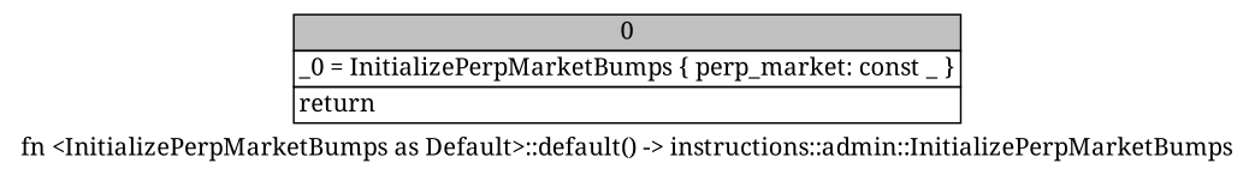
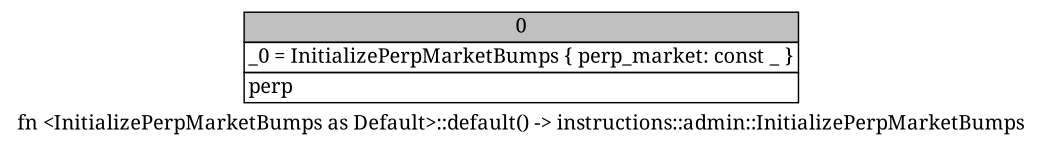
  digraph {
    fontname="Noto Serif"
    label=<fn &lt;InitializePerpMarketBumps as Default&gt;::default() -&gt; instructions::admin::InitializePerpMarketBumps<br align="left"/>>
-   n1 [fontname="Noto Serif" label=<<table border="0" cellborder="1" cellspacing="0"><tr><td bgcolor="gray" align="center" colspan="1">0</td></tr><tr><td align="left" balign="left">_0 = InitializePerpMarketBumps { perp_market: const _ }<br/></td></tr><tr><td align="left">return</td></tr></table>> shape=none]
+   n1 [fontname="Noto Serif" label=<<table border="0" cellborder="1" cellspacing="0"><tr><td bgcolor="gray" align="center" colspan="1">0</td></tr><tr><td align="left" balign="left">_0 = InitializePerpMarketBumps { perp_market: const _ }<br/></td></tr><tr><td align="left">perp</td></tr></table>> shape=none]
  }
